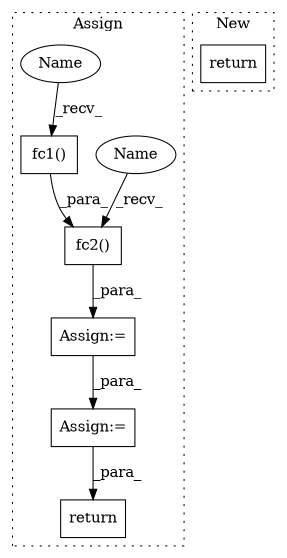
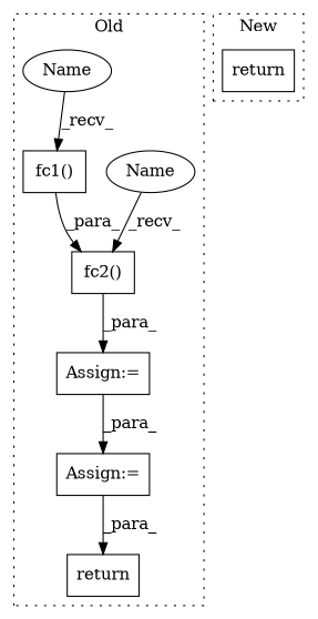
  digraph {
    node [a=75 l="9,1" shape=box]
    n1 [label="fc1()" s="1470,1480"]
    n2 [a=68 l=3 label="Assign:=" s=1553]
    n3 [a=93 l=7 label=return s=1778]
    n4 [label="fc2()" s="1502,1512"]
    n5 [a=68 l=3 label="Assign:=" s=1646]
    n6 [a=87 l=4 label=Name s=1502 shape=ellipse]
    n7 [a=87 l=4 label=Name s=1470 shape=ellipse]
    n8 [a=93 l=7 label=return s=4727]
    subgraph cluster_1 {
-     label=Assign
+     label=Old
      style=dotted
      n1
      n2
      n3
      n4
      n5
      n6
      n7
    }
    subgraph cluster_2 {
      label=New
      style=dotted
      n8
    }
    n1 -> n4 [label=_para_]
    n2 -> n5 [label=_para_]
    n4 -> n2 [label=_para_]
    n5 -> n3 [label=_para_]
    n6 -> n4 [label=_recv_]
    n7 -> n1 [label=_recv_]
  }
